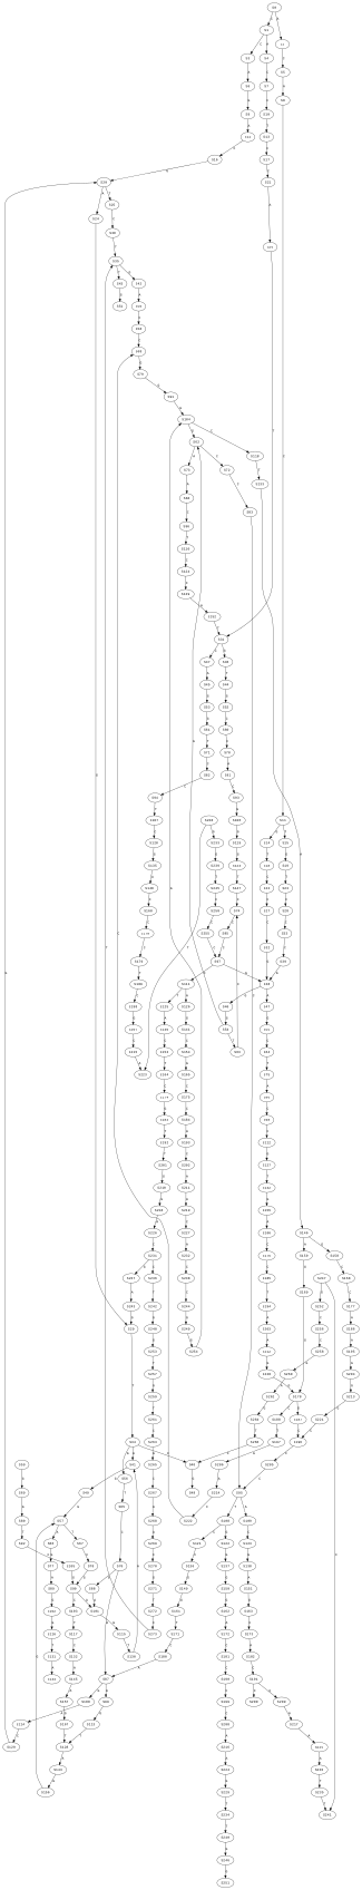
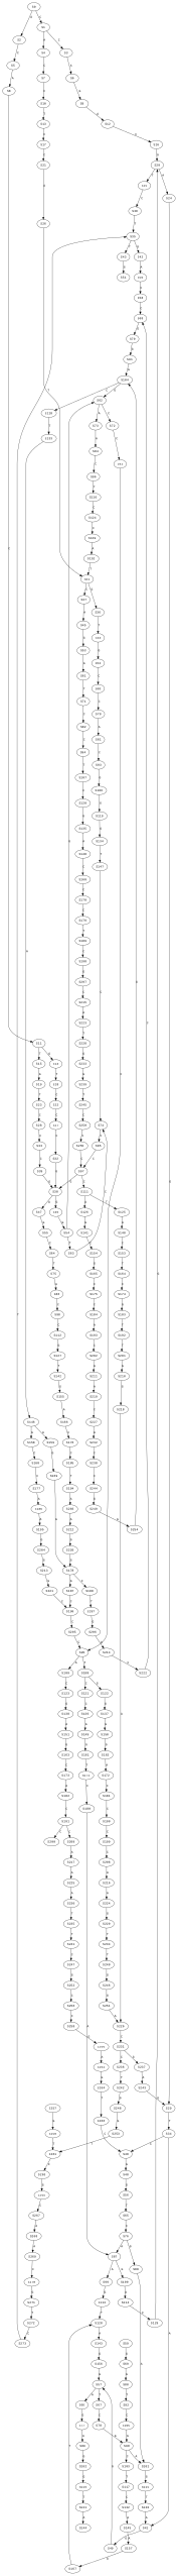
  strict digraph {
    fontname="Liberation Mono"
    node [fontname="Liberation Mono"]
    edge [fontname="Liberation Mono"]
    S0
    S1
    S2
    S3
    S4
    S5
    S6
    S7
    S8
    S9
    S10
    S11
    S12
    S13
    S14
    S15
    S16
    S17
    S18
    S19
    S20
    S21
    S22
    S23
    S24
    S25
    S26
    S27
    S28
    S29
    S30
    S31
    S32
    S33
    S34
    S35
    S36
    S37
    S38
    S39
    S40
    S41
    S42
    S43
    S44
    S45
    S46
    S47
    S48
    S49
    S50
    S51
    S52
    S53
    S54
    S55
    S56
    S57
    S58
    S60
    S61
    S62
    S63
    S64
    S65
    S66
    S67
    S68
    S59
    S69
    S70
    S71
    S72
    S73
    S74
    S75
    S76
    S77
    S78
    S79
    S80
    S81
    S82
    S83
    S84
    S85
    S86
    S87
    S88
    S89
    S90
    S91
    S92
    S93
    S94
    S95
    S96
    S97
    S98
    S99
    S100
    S101
    S102
    S103
    S104
    S105
    S106
    S107
    S108
    S109
    S110
    S111
    S112
    S113
    S114
    S115
    S116
    S117
    S118
    S119
    S120
    S121
    S122
    S123
    S124
    S125
    S126
    S127
    S128
    S129
    S130
    S131
    S132
    S133
    S134
    S135
    S136
    S137
    S138
    S139
    S140
    S141
    S142
    S143
    S144
    S145
    S146
    S147
    S148
    S149
    S150
    S151
    S152
    S153
    S154
    S155
    S156
    S157
    S158
    S159
    S160
    S161
    S162
    S163
    S164
    S165
    S166
    S167
    S168
    S169
    S170
    S171
    S172
    S173
    S174
    S175
    S176
    S177
    S178
    S179
    S180
    S181
    S182
    S183
    S184
    S185
    S186
    S187
    S188
    S189
    S190
    S191
    S192
    S193
    S194
    S195
    S196
    S197
    S198
    S199
    S200
    S209
    S201
    S202
    S203
    S204
    S205
    S206
    S207
    S208
    S210
    S211
    S212
    S213
    S214
    S215
    S216
    S217
    S218
    S219
    S220
    S221
    S222
    S223
    S224
    S225
    S226
    S227
    S228
    S229
    S230
    S231
    S232
    S233
    S234
    S235
    S236
    S237
    S238
    S239
    S240
    S241
    S242
    S243
    S244
    S245
    S246
    S247
    S248
    S249
    S250
    S251
    S252
    S253
    S254
    S255
    S256
    S257
    S258
    S259
    S260
    S261
    S262
    S263
    S264
    S265
    S266
    S267
    S268
    S269
    S270
    S271
    S272
    S273
    S0 -> S1 [label=C]
    S0 -> S2 [label=A]
    S1 -> S3 [label=C]
    S1 -> S4 [label=A]
    S2 -> S5 [label=C]
    S3 -> S6 [label=A]
    S4 -> S7 [label=C]
    S5 -> S8 [label=A]
    S6 -> S9 [label=G]
    S7 -> S10 [label=C]
    S8 -> S11 [label=C]
    S9 -> S12 [label=A]
    S10 -> S13 [label=T]
    S11 -> S14 [label=G]
    S11 -> S15 [label=T]
    S12 -> S16 [label=C]
    S13 -> S17 [label=C]
    S14 -> S18 [label=T]
    S15 -> S19 [label=G]
    S16 -> S20 [label=G]
    S17 -> S21 [label=C]
    S18 -> S22 [label=C]
    S19 -> S23 [label=T]
    S20 -> S24 [label=A]
    S20 -> S25 [label=T]
    S21 -> S26 [label=A]
    S22 -> S27 [label=C]
    S23 -> S28 [label=C]
    S24 -> S29 [label=G]
    S25 -> S30 [label=C]
    S26 -> S31 [label=T]
    S27 -> S32 [label=C]
    S28 -> S33 [label=C]
    S29 -> S34 [label=T]
    S30 -> S35 [label=T]
    S31 -> S36 [label=G]
    S31 -> S37 [label=C]
    S32 -> S38 [label=G]
    S33 -> S39 [label=C]
    S34 -> S40 [label=C]
    S34 -> S41 [label=A]
    S35 -> S42 [label=G]
    S35 -> S43 [label=T]
    S36 -> S44 [label=T]
    S37 -> S45 [label=A]
    S38 -> S46 [label=G]
    S38 -> S47 [label=A]
    S39 -> S38 [label=G]
    S40 -> S48 [label=G]
    S41 -> S49 [label=G]
    S42 -> S50 [label=A]
    S43 -> S51 [label=G]
    S44 -> S52 [label=G]
    S45 -> S53 [label=G]
    S46 -> S54 [label=G]
    S47 -> S55 [label=G]
-   S34 -> S56 [label=G]
+   S48 -> S56 [label=G]
    S49 -> S57 [label=G]
    S50 -> S58 [label=C]
    S52 -> S60 [label=C]
    S53 -> S61 [label=G]
    S54 -> S62 [label=G]
    S54 -> S63 [label=T]
    S55 -> S64 [label=C]
    S56 -> S65 [label=T]
    S57 -> S66 [label=A]
    S57 -> S67 [label=T]
    S58 -> S68 [label=C]
    S60 -> S70 [label=C]
    S61 -> S71 [label=T]
    S62 -> S72 [label=C]
    S62 -> S73 [label=A]
    S63 -> S74 [label=C]
    S64 -> S75 [label=T]
    S65 -> S76 [label=C]
    S66 -> S77 [label=G]
    S67 -> S78 [label=C]
    S68 -> S79 [label=G]
    S59 -> S69 [label=G]
    S69 -> S80 [label=G]
    S70 -> S81 [label=A]
    S71 -> S82 [label=C]
    S72 -> S83 [label=C]
    S73 -> S84 [label=A]
    S74 -> S85 [label=C]
    S75 -> S86 [label=A]
    S76 -> S87 [label=A]
    S76 -> S88 [label=G]
    S77 -> S89 [label=A]
    S78 -> S90 [label=G]
    S79 -> S91 [label=G]
    S80 -> S92 [label=T]
    S81 -> S93 [label=C]
    S82 -> S94 [label=C]
    S83 -> S95 [label=C]
    S84 -> S96 [label=C]
    S85 -> S97 [label=C]
    S86 -> S98 [label=C]
    S87 -> S99 [label=A]
    S87 -> S100 [label=G]
    S88 -> S101 [label=A]
    S89 -> S102 [label=G]
    S90 -> S101 [label=A]
    S90 -> S103 [label=C]
    S91 -> S104 [label=G]
    S92 -> S105 [label=C]
    S93 -> S106 [label=G]
    S94 -> S107 [label=T]
    S95 -> S108 [label=T]
    S95 -> S109 [label=A]
    S96 -> S110 [label=T]
    S97 -> S38 [label=G]
    S97 -> S111 [label=C]
    S98 -> S112 [label=C]
    S99 -> S113 [label=G]
    S100 -> S114 [label=A]
    S101 -> S115 [label=G]
    S102 -> S116 [label=G]
    S103 -> S117 [label=T]
    S104 -> S62 [label=G]
    S104 -> S118 [label=C]
    S105 -> S90 [label=G]
    S106 -> S119 [label=G]
    S107 -> S120 [label=C]
    S108 -> S121 [label=C]
    S108 -> S122 [label=G]
    S109 -> S123 [label=C]
    S110 -> S124 [label=C]
    S111 -> S125 [label=T]
    S111 -> S126 [label=A]
    S112 -> S127 [label=G]
    S113 -> S128 [label=T]
    S114 -> S129 [label=C]
    S115 -> S130 [label=T]
    S116 -> S131 [label=T]
    S117 -> S132 [label=C]
    S118 -> S133 [label=T]
    S119 -> S134 [label=G]
    S120 -> S135 [label=G]
    S121 -> S136 [label=C]
    S122 -> S137 [label=G]
    S123 -> S138 [label=G]
    S124 -> S139 [label=C]
    S125 -> S140 [label=A]
    S126 -> S141 [label=G]
    S127 -> S142 [label=T]
    S128 -> S143 [label=A]
    S129 -> S20 [label=G]
    S130 -> S41 [label=A]
    S131 -> S144 [label=A]
    S132 -> S145 [label=A]
    S133 -> S146 [label=A]
    S134 -> S147 [label=T]
    S135 -> S148 [label=A]
    S136 -> S149 [label=G]
    S137 -> S150 [label=G]
    S138 -> S151 [label=A]
    S139 -> S152 [label=A]
    S140 -> S153 [label=C]
    S141 -> S154 [label=C]
    S142 -> S155 [label=G]
    S143 -> S156 [label=G]
    S145 -> S157 [label=A]
    S146 -> S158 [label=G]
    S146 -> S159 [label=A]
    S147 -> S74 [label=C]
    S148 -> S160 [label=C]
    S149 -> S161 [label=G]
    S150 -> S162 [label=G]
    S151 -> S163 [label=G]
    S152 -> S31 [label=T]
    S153 -> S164 [label=T]
    S154 -> S165 [label=G]
    S155 -> S166 [label=A]
    S156 -> S57 [label=G]
    S157 -> S167 [label=G]
    S158 -> S168 [label=C]
    S159 -> S169 [label=G]
    S160 -> S170 [label=C]
    S161 -> S171 [label=T]
    S162 -> S172 [label=A]
    S163 -> S173 [label=C]
    S164 -> S174 [label=C]
    S165 -> S175 [label=C]
    S166 -> S176 [label=C]
    S167 -> S128 [label=T]
    S168 -> S177 [label=C]
    S169 -> S178 [label=G]
    S170 -> S179 [label=C]
    S171 -> S180 [label=C]
    S172 -> S181 [label=C]
    S173 -> S182 [label=A]
    S174 -> S183 [label=G]
    S175 -> S184 [label=C]
    S176 -> S185 [label=C]
    S177 -> S186 [label=A]
    S178 -> S187 [label=G]
    S178 -> S188 [label=C]
    S179 -> S189 [label=T]
    S180 -> S87 [label=A]
    S181 -> S190 [label=C]
    S182 -> S191 [label=C]
    S183 -> S192 [label=T]
    S184 -> S193 [label=A]
    S185 -> S194 [label=T]
    S186 -> S195 [label=A]
    S187 -> S196 [label=C]
    S188 -> S197 [label=T]
    S189 -> S198 [label=C]
    S190 -> S199 [label=C]
    S191 -> S200 [label=C]
    S191 -> S209 [label=C]
    S192 -> S201 [label=T]
    S193 -> S202 [label=C]
    S194 -> S203 [label=A]
    S195 -> S204 [label=G]
    S196 -> S205 [label=C]
    S197 -> S206 [label=G]
    S198 -> S207 [label=G]
    S199 -> S208 [label=C]
    S209 -> S217 [label=A]
    S201 -> S210 [label=G]
    S202 -> S211 [label=A]
    S203 -> S212 [label=A]
    S204 -> S213 [label=G]
    S205 -> S95 [label=C]
    S206 -> S214 [label=A]
    S207 -> S215 [label=C]
    S208 -> S216 [label=A]
    S210 -> S218 [label=G]
    S211 -> S219 [label=A]
    S212 -> S220 [label=G]
    S213 -> S221 [label=G]
    S214 -> S222 [label=C]
    S215 -> S223 [label=A]
    S216 -> S224 [label=A]
    S217 -> S225 [label=A]
    S218 -> S226 [label=A]
    S219 -> S227 [label=C]
    S220 -> S178 [label=G]
    S221 -> S196 [label=C]
    S222 -> S68 [label=C]
-   S228 -> S223 [label=T]
+   S223 -> S228 [label=T]
    S224 -> S229 [label=G]
    S225 -> S230 [label=A]
    S226 -> S231 [label=C]
    S227 -> S232 [label=A]
    S228 -> S233 [label=G]
    S229 -> S234 [label=T]
    S230 -> S235 [label=T]
    S231 -> S236 [label=C]
    S231 -> S237 [label=G]
    S232 -> S238 [label=C]
    S233 -> S239 [label=G]
    S234 -> S240 [label=T]
    S235 -> S241 [label=T]
    S236 -> S242 [label=T]
    S237 -> S243 [label=A]
    S238 -> S244 [label=C]
    S239 -> S245 [label=T]
    S240 -> S246 [label=G]
-   S247 -> S241 [label=C]
+   S241 -> S247 [label=C]
    S242 -> S248 [label=G]
    S243 -> S29 [label=G]
    S244 -> S249 [label=G]
    S245 -> S250 [label=C]
    S246 -> S251 [label=G]
    S247 -> S252 [label=G]
    S248 -> S253 [label=G]
    S249 -> S254 [label=G]
    S250 -> S255 [label=C]
+   S251 -> S226 [label=A]
    S252 -> S256 [label=C]
-   S253 -> S257 [label=T]
+   S253 -> S261 [label=T]
    S254 -> S104 [label=G]
    S255 -> S97 [label=C]
    S256 -> S258 [label=C]
    S257 -> S259 [label=G]
    S258 -> S260 [label=G]
    S259 -> S261 [label=T]
    S260 -> S262 [label=A]
    S261 -> S263 [label=C]
    S262 -> S264 [label=G]
    S263 -> S265 [label=G]
    S264 -> S266 [label=T]
    S265 -> S267 [label=C]
    S266 -> S40 [label=C]
    S267 -> S268 [label=A]
    S268 -> S269 [label=A]
    S269 -> S270 [label=C]
    S270 -> S271 [label=G]
    S271 -> S272 [label=T]
    S272 -> S273 [label=C]
    S273 -> S35 [label=T]
  }
